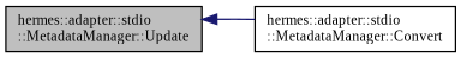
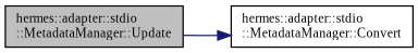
  digraph {
    rankdir=LR
    fontname="Liberation Serif"
    node [color=black fontname="Liberation Serif" fontsize=10 shape=record style=filled]
    n1 [fillcolor=grey75 fontcolor=black height=0.2 label="hermes::adapter::stdio\l::MetadataManager::Update" width=0.4]
    n2 [fillcolor=white height=0.2 label="hermes::adapter::stdio\l::MetadataManager::Convert" width=0.4]
-   n2 -> n1 [color=midnightblue fontname="Liberation Serif" fontsize=10 labelfontname=Helvetica labelfontsize=10 style=solid]
+   n1 -> n2 [color=midnightblue fontname="Liberation Serif" fontsize=10 labelfontname=Helvetica labelfontsize=10 style=solid]
  }
